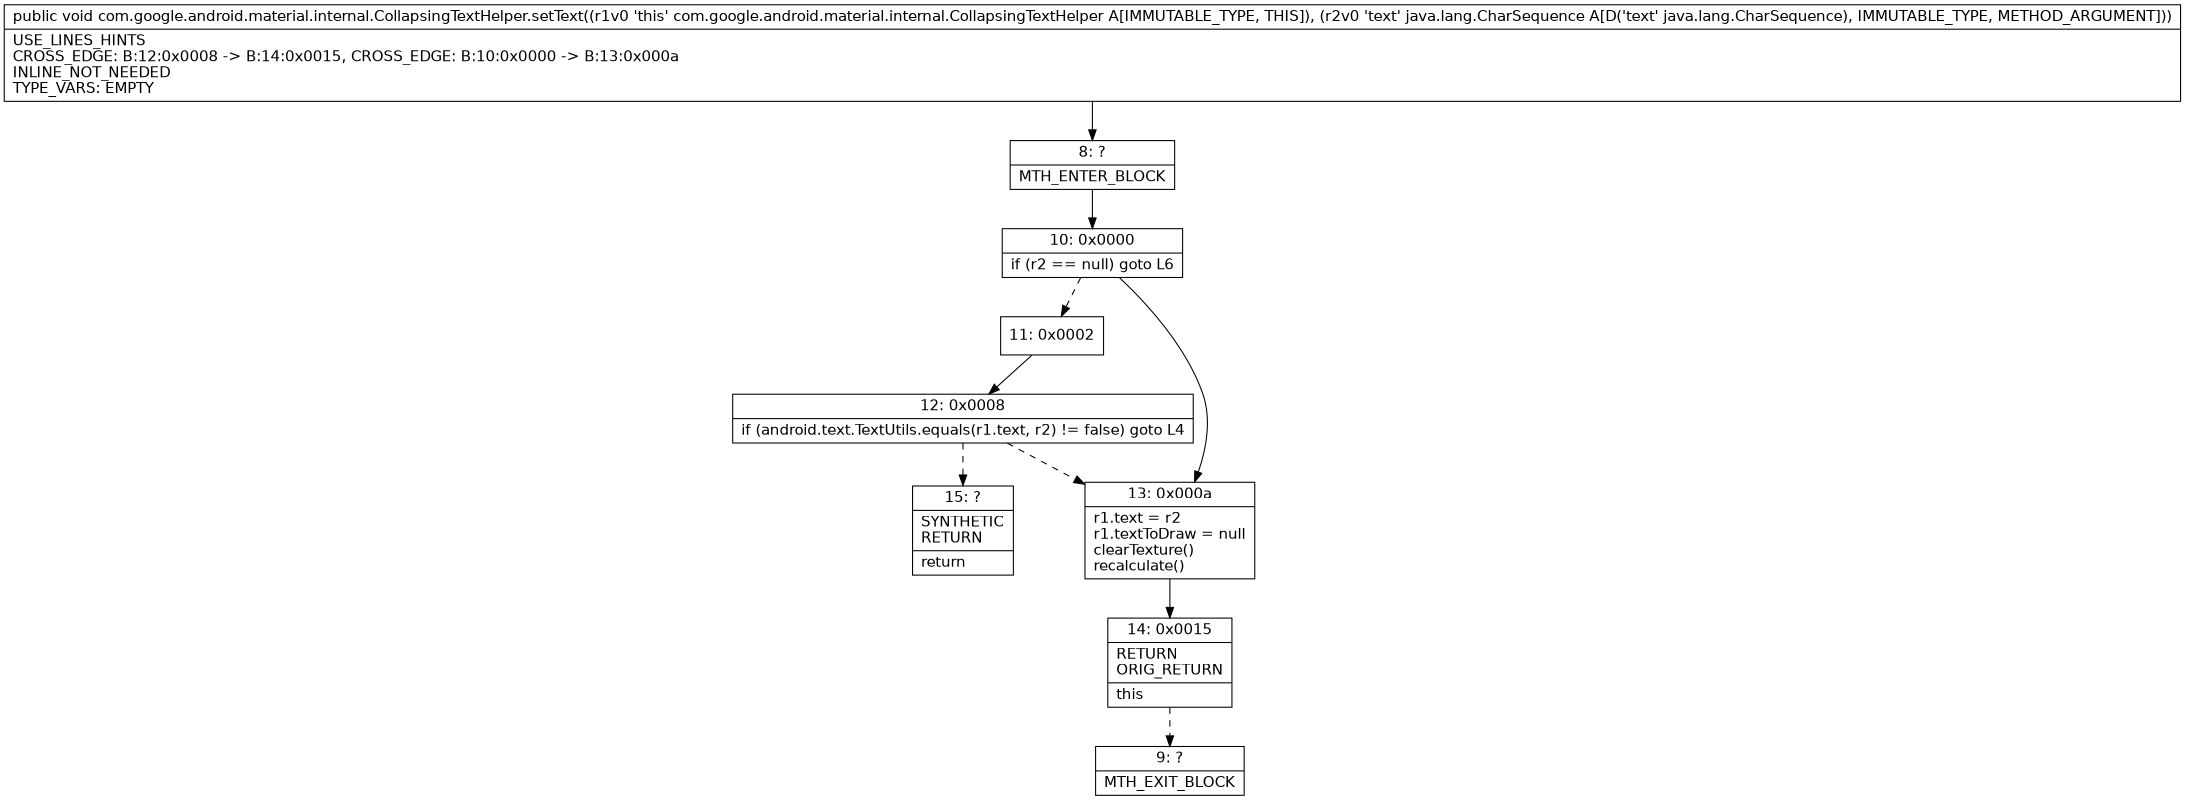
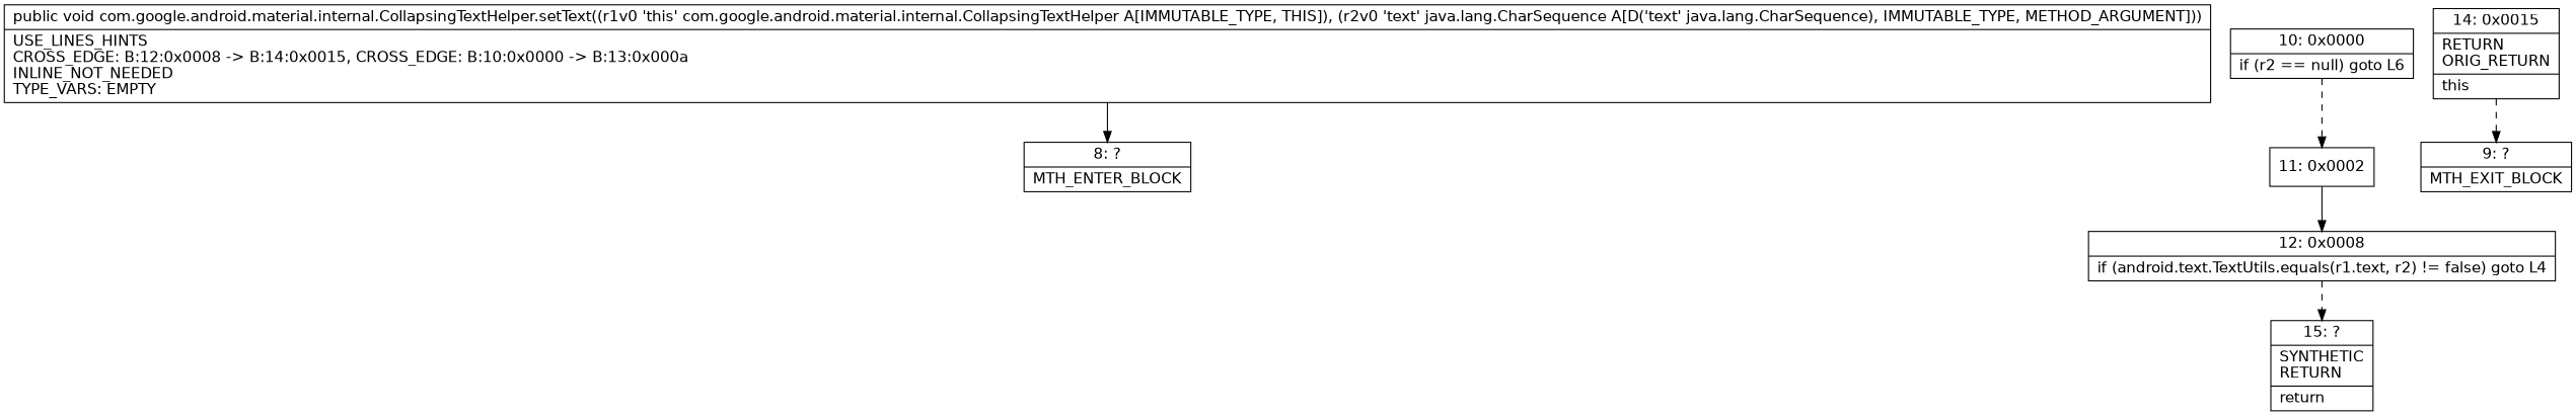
  digraph {
    fontname="DejaVu Sans"
    node [fontname="DejaVu Sans" shape=record]
    edge [fontname="DejaVu Sans"]
    n1 [label="{8\:\ ?|MTH_ENTER_BLOCK\l}"]
    n2 [label="{10\:\ 0x0000|if (r2 == null) goto L6\l}"]
    n3 [label="{11\:\ 0x0002}"]
-   n4 [label="{13\:\ 0x000a|r1.text = r2\lr1.textToDraw = null\lclearTexture()\lrecalculate()\l}"]
    n5 [label="{12\:\ 0x0008|if (android.text.TextUtils.equals(r1.text, r2) != false) goto L4\l}"]
    n6 [label="{14\:\ 0x0015|RETURN\lORIG_RETURN\l|this\l}"]
    n7 [label="{15\:\ ?|SYNTHETIC\lRETURN\l|return\l}"]
    n8 [label="{9\:\ ?|MTH_EXIT_BLOCK\l}"]
    n9 [label="{public void com.google.android.material.internal.CollapsingTextHelper.setText((r1v0 'this' com.google.android.material.internal.CollapsingTextHelper A[IMMUTABLE_TYPE, THIS]), (r2v0 'text' java.lang.CharSequence A[D('text' java.lang.CharSequence), IMMUTABLE_TYPE, METHOD_ARGUMENT]))  | USE_LINES_HINTS\lCROSS_EDGE: B:12:0x0008 \-\> B:14:0x0015, CROSS_EDGE: B:10:0x0000 \-\> B:13:0x000a\lINLINE_NOT_NEEDED\lTYPE_VARS: EMPTY\l}"]
-   n1 -> n2
    n2 -> n3 [style=dashed]
-   n2 -> n4
    n3 -> n5
-   n4 -> n6
-   n5 -> n4 [style=dashed]
    n5 -> n7 [style=dashed]
    n6 -> n8 [style=dashed]
    n9 -> n1
  }
